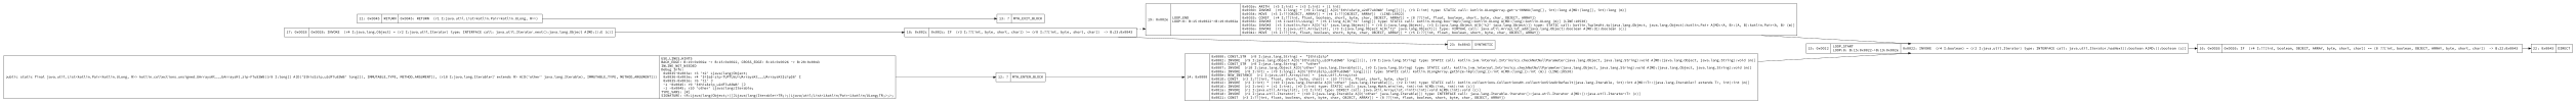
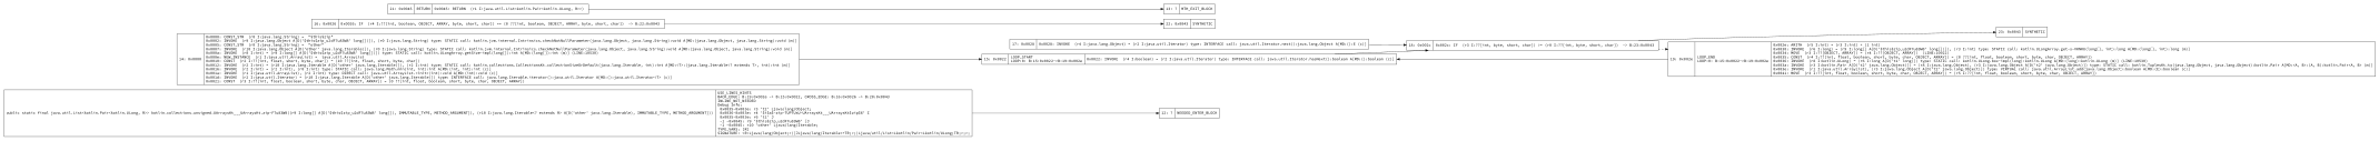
  digraph {
    fontname="Source Code Pro"
    rankdir=LR
    node [fontname="Source Code Pro" shape=record]
    edge [fontname="Source Code Pro"]
-   n1 [label="{12\:\ ?|MTH_ENTER_BLOCK\l}"]
+   n1 [label="{12\:\ ?|NEEDED_ENTER_BLOCK\l}"]
    n2 [label="{14\:\ 0x0000|0x0000: CONST_STR  (r0 I:java.lang.String) =  \"$this$zip\" \l0x0002: INVOKE  (r9 I:java.lang.Object A[D('$this$zip_u2dF7u83W8' long[])]), (r0 I:java.lang.String) type: STATIC call: kotlin.jvm.internal.Intrinsics.checkNotNullParameter(java.lang.Object, java.lang.String):void A[MD:(java.lang.Object, java.lang.String):void (m)]\l0x0005: CONST_STR  (r0 I:java.lang.String) =  \"other\" \l0x0007: INVOKE  (r10 I:java.lang.Object A[D('other' java.lang.Iterable)]), (r0 I:java.lang.String) type: STATIC call: kotlin.jvm.internal.Intrinsics.checkNotNullParameter(java.lang.Object, java.lang.String):void A[MD:(java.lang.Object, java.lang.String):void (m)]\l0x000a: INVOKE  (r0 I:int) = (r9 I:long[] A[D('$this$zip_u2dF7u83W8' long[])]) type: STATIC call: kotlin.ULongArray.getSize\-impl(long[]):int A[MD:(long[]):int (m)] (LINE:10530)\l0x000e: NEW_INSTANCE  (r1 I:java.util.ArrayList) =  java.util.ArrayList \l0x0010: CONST  (r2 I:??[int, float, short, byte, char]) = (10 ??[int, float, short, byte, char]) \l0x0012: INVOKE  (r2 I:int) = (r10 I:java.lang.Iterable A[D('other' java.lang.Iterable)]), (r2 I:int) type: STATIC call: kotlin.collections.CollectionsKt.collectionSizeOrDefault(java.lang.Iterable, int):int A[MD:\<T\>:(java.lang.Iterable\<? extends T\>, int):int (m)]\l0x0016: INVOKE  (r2 I:int) = (r2 I:int), (r0 I:int) type: STATIC call: java.lang.Math.min(int, int):int A[MD:(int, int):int (c)]\l0x001a: INVOKE  (r1 I:java.util.ArrayList), (r2 I:int) type: DIRECT call: java.util.ArrayList.\<init\>(int):void A[MD:(int):void (c)]\l0x001d: INVOKE  (r2 I:java.util.Iterator) = (r10 I:java.lang.Iterable A[D('other' java.lang.Iterable)]) type: INTERFACE call: java.lang.Iterable.iterator():java.util.Iterator A[MD:():java.util.Iterator\<T\> (c)]\l0x0021: CONST  (r3 I:??[int, float, boolean, short, byte, char, OBJECT, ARRAY]) = (0 ??[int, float, boolean, short, byte, char, OBJECT, ARRAY]) \l}"]
    n3 [label="{15\:\ 0x0022|LOOP_START\lLOOP:0: B:15:0x0022\-\>B:19:0x002e\l|0x0022: INVOKE  (r4 I:boolean) = (r2 I:java.util.Iterator) type: INTERFACE call: java.util.Iterator.hasNext():boolean A[MD:():boolean (c)]\l}"]
    n4 [label="{16\:\ 0x0026|0x0026: IF  (r4 I:??[int, boolean, OBJECT, ARRAY, byte, short, char]) == (0 ??[int, boolean, OBJECT, ARRAY, byte, short, char])  \-\> B:22:0x0043 \l}"]
-   n5 [label="{22\:\ 0x0043|DIRECT\l}"]
+   n5 [label="{22\:\ 0x0043|SYNTHETIC\l}"]
    n6 [label="{17\:\ 0x0028|0x0028: INVOKE  (r4 I:java.lang.Object) = (r2 I:java.util.Iterator) type: INTERFACE call: java.util.Iterator.next():java.lang.Object A[MD:():E (c)]\l}"]
    n7 [label="{18\:\ 0x002c|0x002c: IF  (r3 I:??[int, byte, short, char]) \>= (r0 I:??[int, byte, short, char])  \-\> B:23:0x0043 \l}"]
    n8 [label="{19\:\ 0x002e|LOOP_END\lLOOP:0: B:15:0x0022\-\>B:19:0x002e\l|0x002e: ARITH  (r5 I:int) = (r3 I:int) + (1 int) \l0x0030: INVOKE  (r6 I:long) = (r9 I:long[] A[D('$this$zip_u2dF7u83W8' long[])]), (r3 I:int) type: STATIC call: kotlin.ULongArray.get\-s\-VKNKU(long[], int):long A[MD:(long[], int):long (m)]\l0x0034: MOVE  (r3 I:??[OBJECT, ARRAY]) = (r4 I:??[OBJECT, ARRAY])  (LINE:10922)\l0x0035: CONST  (r4 I:??[int, float, boolean, short, byte, char, OBJECT, ARRAY]) = (0 ??[int, float, boolean, short, byte, char, OBJECT, ARRAY]) \l0x0036: INVOKE  (r8 I:kotlin.ULong) = (r6 I:long A[D('t1' long)]) type: STATIC call: kotlin.ULong.box\-impl(long):kotlin.ULong A[MD:(long):kotlin.ULong (m)] (LINE:10530)\l0x003a: INVOKE  (r3 I:kotlin.Pair A[D('t2' java.lang.Object)]) = (r8 I:java.lang.Object), (r3 I:java.lang.Object A[D('t2' java.lang.Object)]) type: STATIC call: kotlin.TuplesKt.to(java.lang.Object, java.lang.Object):kotlin.Pair A[MD:\<A, B\>:(A, B):kotlin.Pair\<A, B\> (m)]\l0x003e: INVOKE  (r1 I:java.util.ArrayList), (r3 I:java.lang.Object A[D('t2' java.lang.Object)]) type: VIRTUAL call: java.util.ArrayList.add(java.lang.Object):boolean A[MD:(E):boolean (c)]\l0x0041: MOVE  (r3 I:??[int, float, boolean, short, byte, char, OBJECT, ARRAY]) = (r5 I:??[int, float, boolean, short, byte, char, OBJECT, ARRAY]) \l}"]
    n9 [label="{23\:\ 0x0043|SYNTHETIC\l}"]
    n10 [label="{21\:\ 0x0045|RETURN\l|0x0045: RETURN  (r1 I:java.util.List\<kotlin.Pair\<kotlin.ULong, R\>\>) \l}"]
    n11 [label="{13\:\ ?|MTH_EXIT_BLOCK\l}"]
    n12 [label="{public static final java.util.List\<kotlin.Pair\<kotlin.ULong, R\>\> kotlin.collections.unsigned.UArraysKt___UArraysKt.zip\-F7u83W8((r9 I:long[] A[D('$this$zip_u2dF7u83W8' long[]), IMMUTABLE_TYPE, METHOD_ARGUMENT]), (r10 I:java.lang.Iterable\<? extends R\> A[D('other' java.lang.Iterable), IMMUTABLE_TYPE, METHOD_ARGUMENT]))  | USE_LINES_HINTS\lBACK_EDGE: B:19:0x002e \-\> B:15:0x0022, CROSS_EDGE: B:16:0x0026 \-\> B:20:0x0043\lINLINE_NOT_NEEDED\lDebug Info:\l  0x0035\-0x003e: r3 't2' Ljava\/lang\/Object;\l  0x0036\-0x003e: r4 '$i$a$\-zip\-TUPTUsU\-UArraysKt___UArraysKt$zip$6' I\l  0x0035\-0x003e: r6 't1' J\l  \-1 \-0x0045: r9 '$this$zip_u2dF7u83W8' [J\l  \-1 \-0x0045: r10 'other' Ljava\/lang\/Iterable;\lTYPE_VARS: [R]\lSIGNATURE: \<R:Ljava\/lang\/Object;\>([JLjava\/lang\/Iterable\<+TR;\>;)Ljava\/util\/List\<Lkotlin\/Pair\<Lkotlin\/ULong;TR;\>;\>;\l}"]
-   n1 -> n2
    n2 -> n3
-   n3 -> n4
+   n3 -> n7
    n4 -> n5
    n6 -> n7
    n7 -> n8 [style=dashed]
    n7 -> n9
    n8 -> n3
    n10 -> n11
    n12 -> n1
  }
